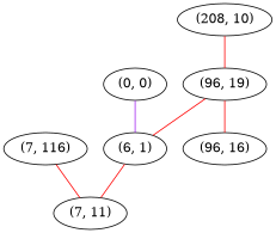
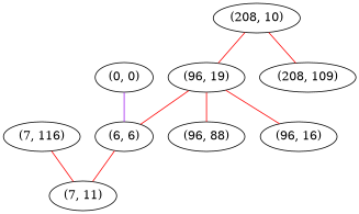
  graph {
    edge [color=red weight=1]
    "(7, 116)"
    "(7, 11)"
    "(0, 0)"
-   "(6, 6)" [label="(6, 1)"]
+   "(6, 6)"
    "(208, 10)"
    "(96, 19)"
+   "(208, 109)"
+   "(96, 88)"
    "(96, 16)"
    "(7, 116)" -- "(7, 11)"
    "(0, 0)" -- "(6, 6)" [color=purple weight=4]
    "(6, 6)" -- "(7, 11)"
    "(208, 10)" -- "(96, 19)"
+   "(208, 10)" -- "(208, 109)"
    "(96, 19)" -- "(6, 6)"
+   "(96, 19)" -- "(96, 88)"
    "(96, 19)" -- "(96, 16)"
  }
